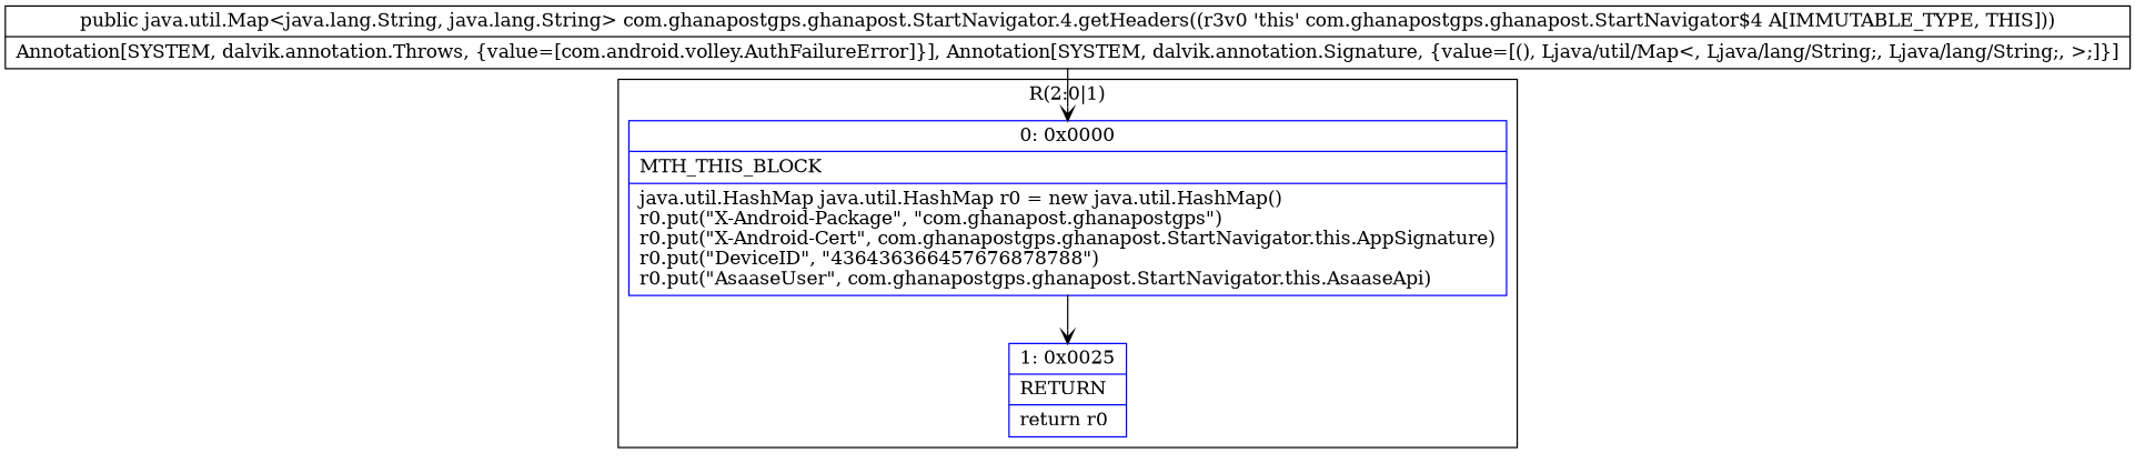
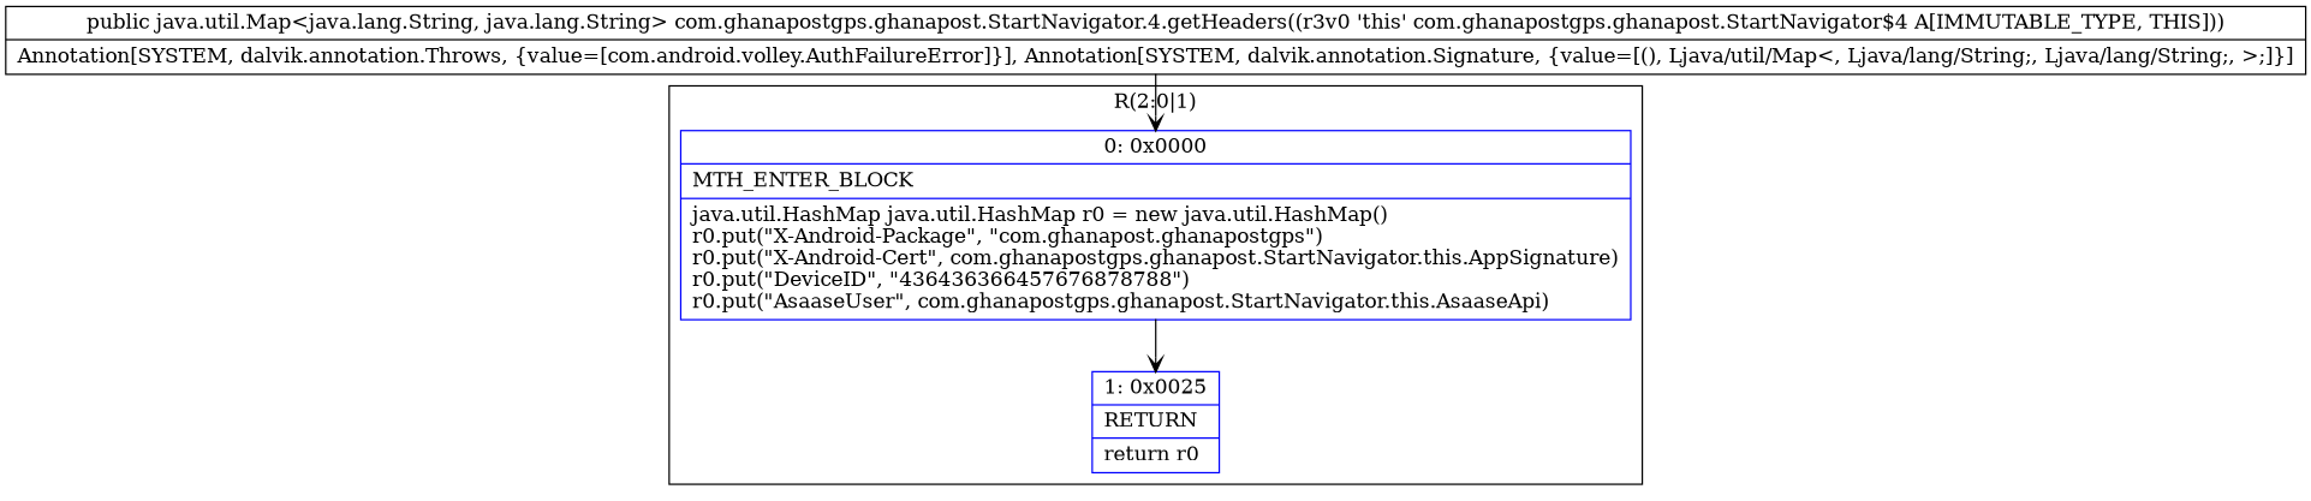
  digraph {
    node [color=blue shape=record]
    edge [arrowhead=vee]
-   n1 [label="{0\:\ 0x0000|MTH_THIS_BLOCK\l|java.util.HashMap java.util.HashMap r0 = new java.util.HashMap()\lr0.put(\"X\-Android\-Package\", \"com.ghanapost.ghanapostgps\")\lr0.put(\"X\-Android\-Cert\", com.ghanapostgps.ghanapost.StartNavigator.this.AppSignature)\lr0.put(\"DeviceID\", \"436436366457676878788\")\lr0.put(\"AsaaseUser\", com.ghanapostgps.ghanapost.StartNavigator.this.AsaaseApi)\l}"]
+   n1 [label="{0\:\ 0x0000|MTH_ENTER_BLOCK\l|java.util.HashMap java.util.HashMap r0 = new java.util.HashMap()\lr0.put(\"X\-Android\-Package\", \"com.ghanapost.ghanapostgps\")\lr0.put(\"X\-Android\-Cert\", com.ghanapostgps.ghanapost.StartNavigator.this.AppSignature)\lr0.put(\"DeviceID\", \"436436366457676878788\")\lr0.put(\"AsaaseUser\", com.ghanapostgps.ghanapost.StartNavigator.this.AsaaseApi)\l}"]
    n2 [label="{1\:\ 0x0025|RETURN\l|return r0\l}"]
    n3 [label="{public java.util.Map\<java.lang.String, java.lang.String\> com.ghanapostgps.ghanapost.StartNavigator.4.getHeaders((r3v0 'this' com.ghanapostgps.ghanapost.StartNavigator$4 A[IMMUTABLE_TYPE, THIS]))  | Annotation[SYSTEM, dalvik.annotation.Throws, \{value=[com.android.volley.AuthFailureError]\}], Annotation[SYSTEM, dalvik.annotation.Signature, \{value=[(), Ljava\/util\/Map\<, Ljava\/lang\/String;, Ljava\/lang\/String;, \>;]\}]\l}" color=""]
    subgraph cluster_1 {
      label="R(2:0|1)"
      n1
      n2
    }
    n1 -> n2
    n3 -> n1
  }
